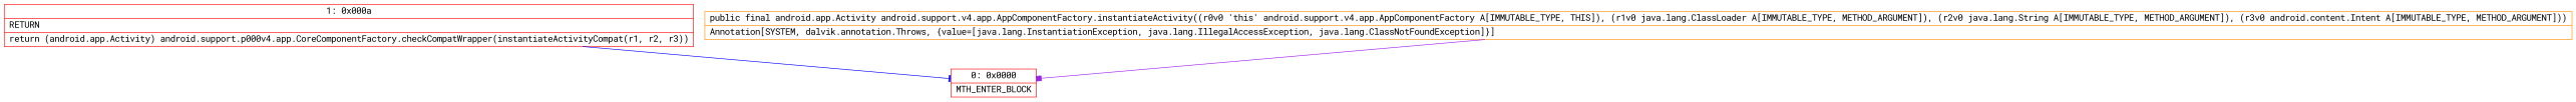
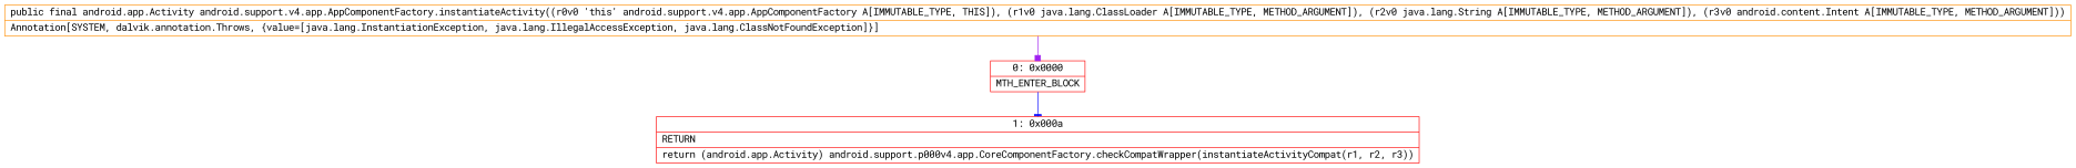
  digraph {
    fontname="Roboto Mono"
    node [shape=record color=red fontname="Roboto Mono"]
    edge [style=solid fontname="Roboto Mono"]
    n1 [label="{0\:\ 0x0000|MTH_ENTER_BLOCK\l}"]
    n2 [label="{1\:\ 0x000a|RETURN\l|return (android.app.Activity) android.support.p000v4.app.CoreComponentFactory.checkCompatWrapper(instantiateActivityCompat(r1, r2, r3))\l}"]
    n3 [label="{public final android.app.Activity android.support.v4.app.AppComponentFactory.instantiateActivity((r0v0 'this' android.support.v4.app.AppComponentFactory A[IMMUTABLE_TYPE, THIS]), (r1v0 java.lang.ClassLoader A[IMMUTABLE_TYPE, METHOD_ARGUMENT]), (r2v0 java.lang.String A[IMMUTABLE_TYPE, METHOD_ARGUMENT]), (r3v0 android.content.Intent A[IMMUTABLE_TYPE, METHOD_ARGUMENT]))  | Annotation[SYSTEM, dalvik.annotation.Throws, \{value=[java.lang.InstantiationException, java.lang.IllegalAccessException, java.lang.ClassNotFoundException]\}]\l}" color=darkorange]
-   n2 -> n1 [color=blue arrowhead=tee]
+   n1 -> n2 [color=blue arrowhead=tee]
    n3 -> n1 [color=purple arrowhead=box]
  }
